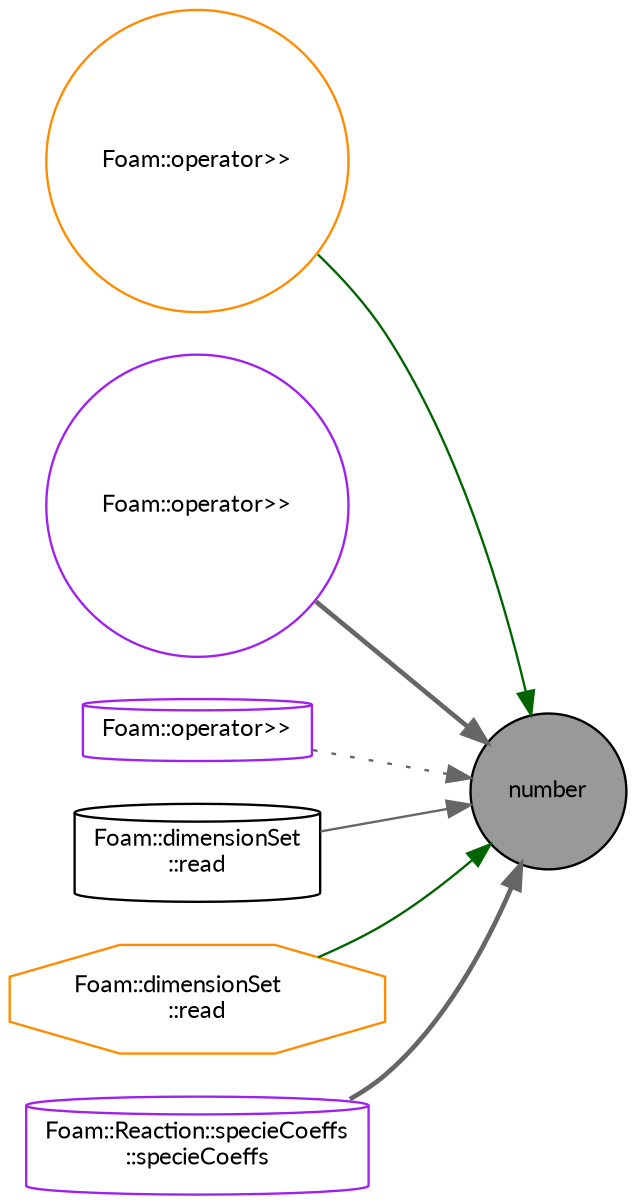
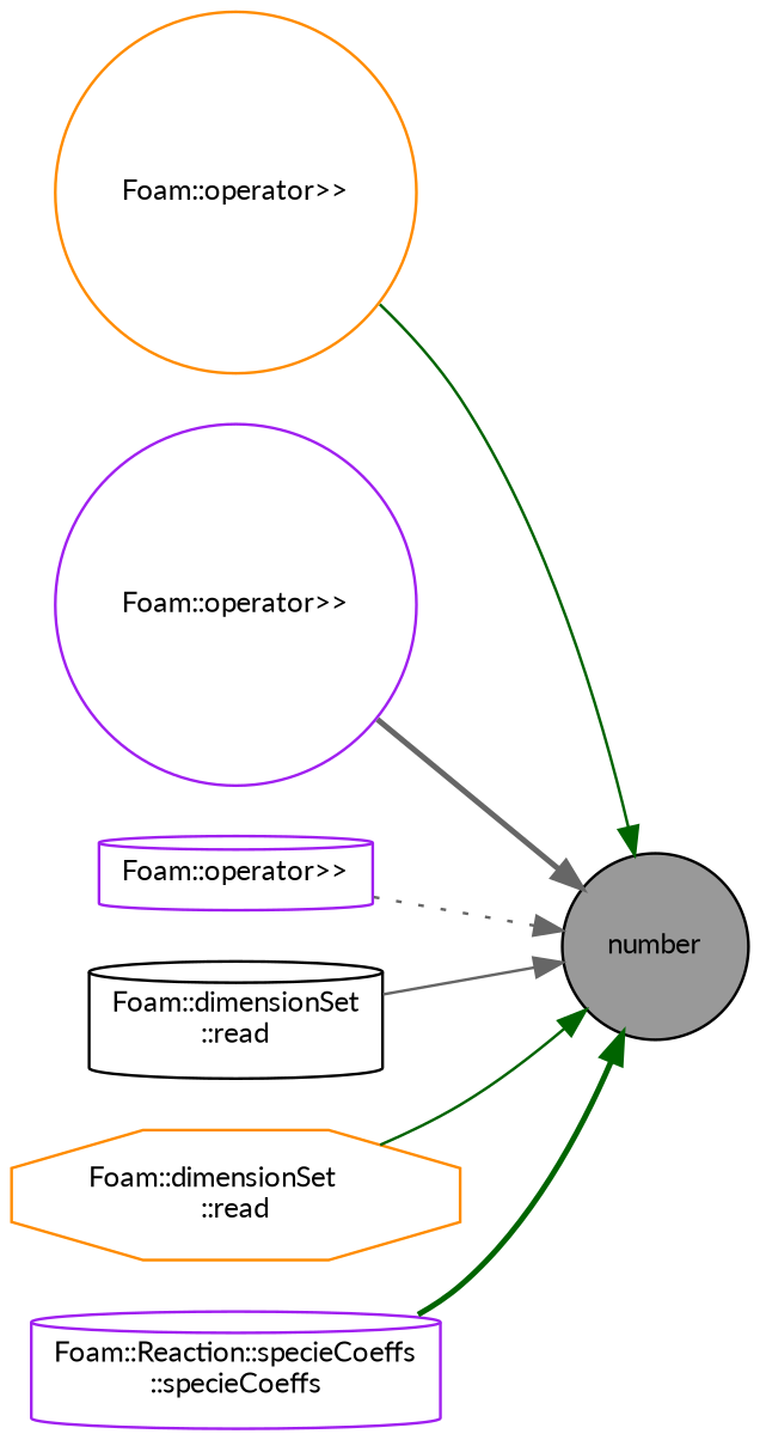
  digraph {
    rankdir=RL
    fontname=Lato
    node [color=purple fillcolor=white fontname=Lato fontsize=10 shape=circle style=filled]
    edge [color=gray40 dir=back fontname=Lato fontsize=10 labelfontname=Helvetica labelfontsize=10 style=solid]
    n1 [color=black fillcolor=grey60 fontcolor=black height=0.2 label=number width=0.4]
    n2 [color=darkorange height=0.2 label="Foam::operator\>\>" width=0.4]
    n3 [height=0.2 label="Foam::operator\>\>" width=0.4]
    n4 [height=0.2 label="Foam::operator\>\>" shape=cylinder width=0.4]
    n5 [color=black height=0.2 label="Foam::dimensionSet\l::read" shape=cylinder width=0.4]
    n6 [color=darkorange height=0.2 label="Foam::dimensionSet\l::read" shape=octagon width=0.4]
    n7 [height=0.2 label="Foam::Reaction::specieCoeffs\l::specieCoeffs" shape=cylinder width=0.4]
    n1 -> n2 [color=darkgreen]
    n1 -> n3 [style=bold]
    n1 -> n4 [style=dotted]
    n1 -> n5
    n1 -> n6 [color=darkgreen]
-   n1 -> n7 [style=bold]
+   n1 -> n7 [color=darkgreen style=bold]
  }
